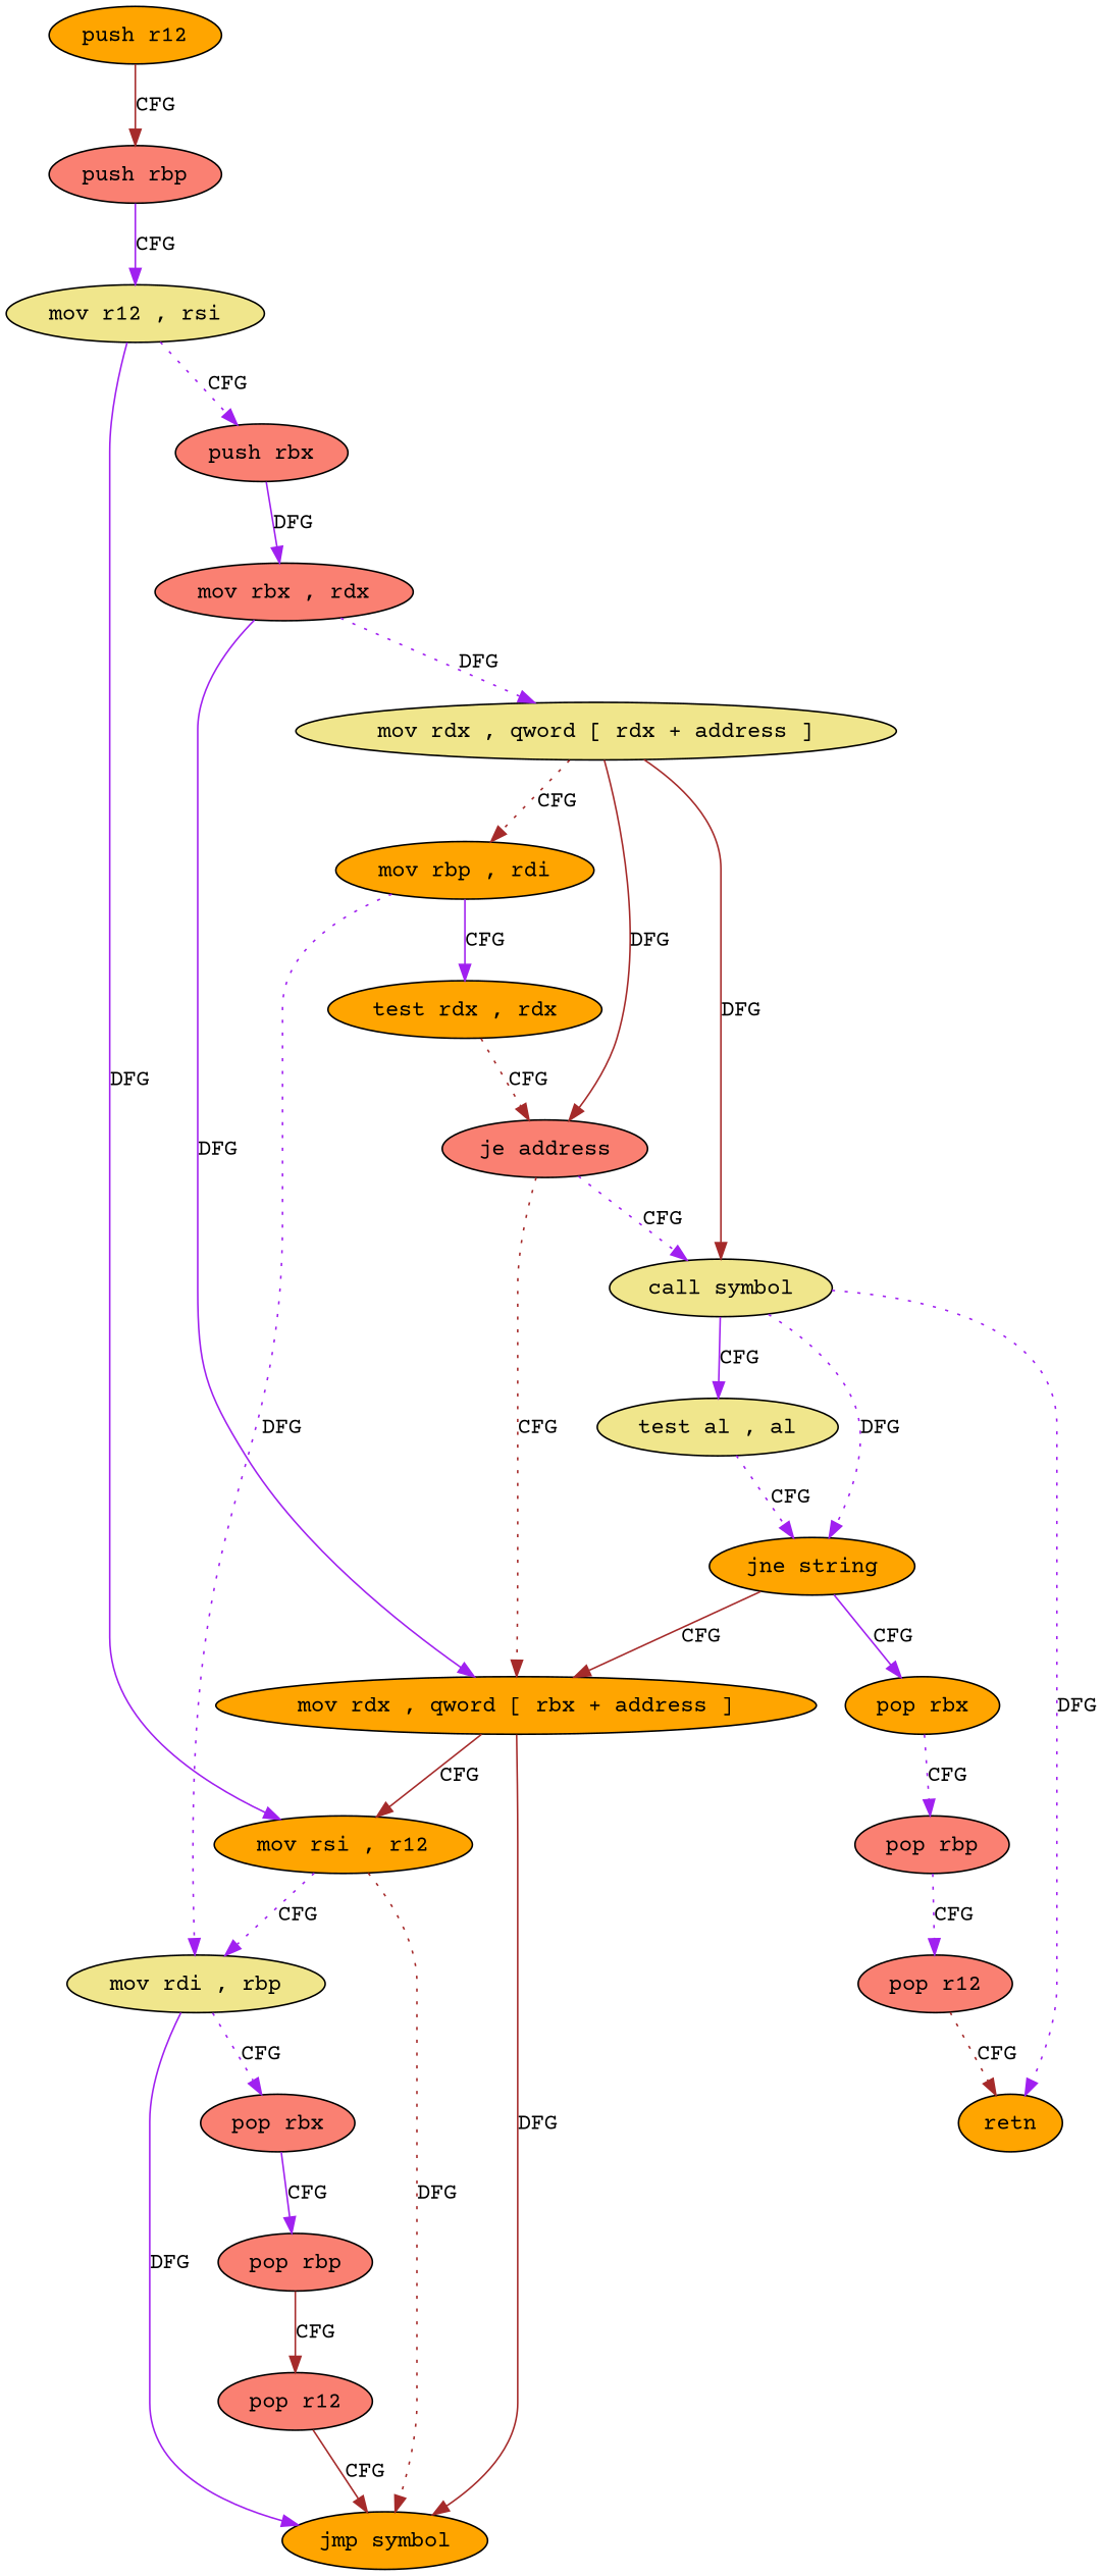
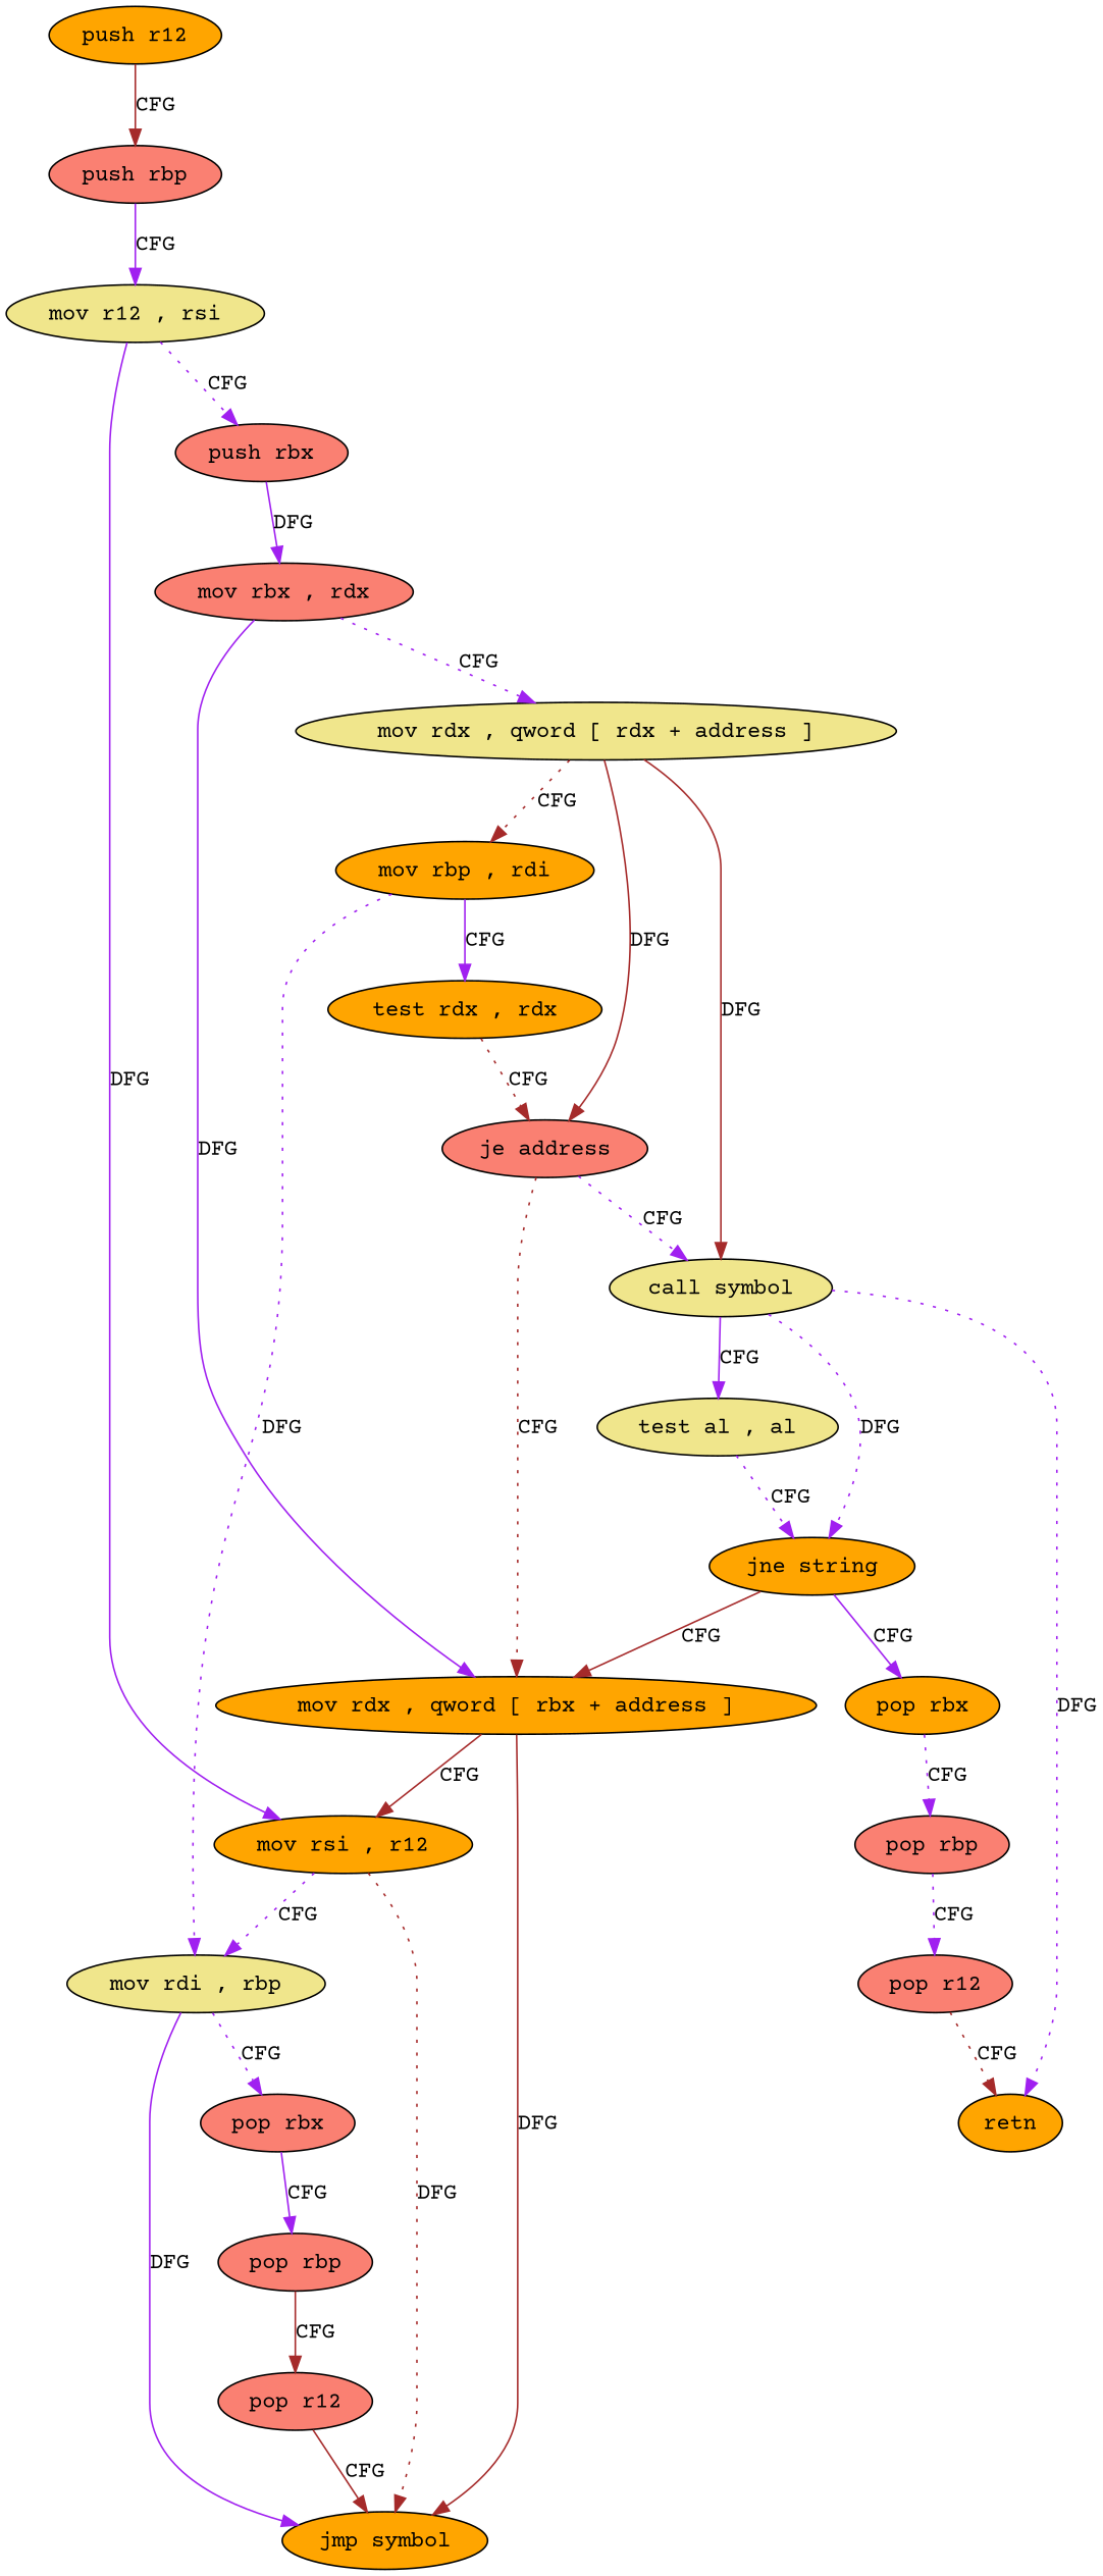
  digraph {
    fontname="Courier Prime"
    node [fillcolor=orange fontname="Courier Prime" style=filled]
    edge [color=purple fontname="Courier Prime" style=solid]
    n1 [label="push r12"]
    n2 [fillcolor=salmon label="push rbp"]
    n3 [fillcolor=khaki label="mov r12 , rsi"]
    n4 [fillcolor=salmon label="push rbx"]
    n5 [label="mov rsi , r12"]
    n6 [fillcolor=salmon label="mov rbx , rdx"]
    n7 [fillcolor=khaki label="mov rdi , rbp"]
    n8 [label="jmp symbol"]
    n9 [fillcolor=khaki label="mov rdx , qword [ rdx + address ]"]
    n10 [label="mov rdx , qword [ rbx + address ]"]
    n11 [label="mov rbp , rdi"]
    n12 [fillcolor=salmon label="je address"]
    n13 [fillcolor=khaki label="call symbol"]
    n14 [label="test rdx , rdx"]
    n15 [fillcolor=khaki label="test al , al"]
    n16 [label="jne string"]
    n17 [label=retn]
    n18 [fillcolor=salmon label="pop rbx"]
    n19 [label="pop rbx"]
    n20 [fillcolor=salmon label="pop rbp"]
    n21 [fillcolor=salmon label="pop r12"]
    n22 [fillcolor=salmon label="pop rbp"]
    n23 [fillcolor=salmon label="pop r12"]
    n1 -> n2 [color=brown label=CFG]
    n2 -> n3 [label=CFG]
    n3 -> n4 [label=CFG style=dotted]
    n3 -> n5 [label=DFG]
    n4 -> n6 [label=DFG]
    n5 -> n7 [label=CFG style=dotted]
    n5 -> n8 [color=brown label=DFG style=dotted]
-   n6 -> n9 [label=DFG style=dotted]
+   n6 -> n9 [label=CFG style=dotted]
    n6 -> n10 [label=DFG]
    n7 -> n8 [label=DFG]
    n7 -> n18 [label=CFG style=dotted]
    n9 -> n11 [color=brown label=CFG style=dotted]
    n9 -> n12 [color=brown label=DFG]
    n9 -> n13 [color=brown label=DFG]
    n10 -> n5 [color=brown label=CFG]
    n10 -> n8 [color=brown label=DFG]
    n11 -> n7 [label=DFG style=dotted]
    n11 -> n14 [label=CFG]
    n12 -> n10 [color=brown label=CFG style=dotted]
    n12 -> n13 [label=CFG style=dotted]
    n13 -> n15 [label=CFG]
    n13 -> n16 [label=DFG style=dotted]
    n13 -> n17 [label=DFG style=dotted]
    n14 -> n12 [color=brown label=CFG style=dotted]
    n15 -> n16 [label=CFG style=dotted]
    n16 -> n10 [color=brown label=CFG]
    n16 -> n19 [label=CFG]
    n18 -> n20 [label=CFG]
    n19 -> n22 [label=CFG style=dotted]
    n20 -> n21 [color=brown label=CFG]
    n21 -> n8 [color=brown label=CFG]
    n22 -> n23 [label=CFG style=dotted]
    n23 -> n17 [color=brown label=CFG style=dotted]
  }
